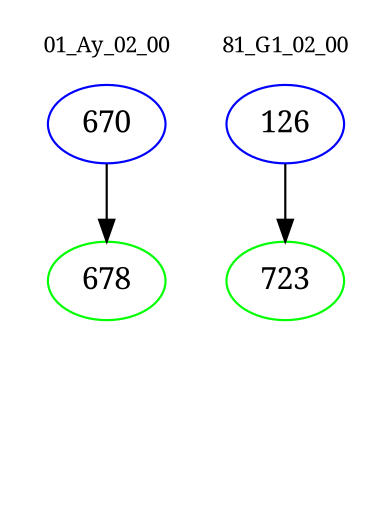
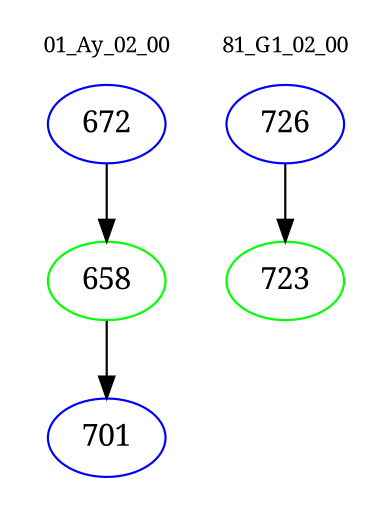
  digraph {
    fontname="Noto Serif"
    node [color=blue fontname="Noto Serif"]
    edge [color=black fontname="Noto Serif"]
-   n1 [label=670]
-   n2 [color=green label=678]
-   n4 [label=126]
+   n1 [label=672]
+   n2 [color=green label=658]
+   n3 [label=701]
+   n4 [label=726]
    n5 [color=green label=723]
    subgraph cluster_1 {
      color=white
      fontsize=10
      label="01_Ay_02_00"
      n1
      n2
+     n3
    }
    subgraph cluster_2 {
      color=white
      fontsize=10
      label="81_G1_02_00"
      n4
      n5
    }
    n1 -> n2
+   n2 -> n3
    n4 -> n5
  }
